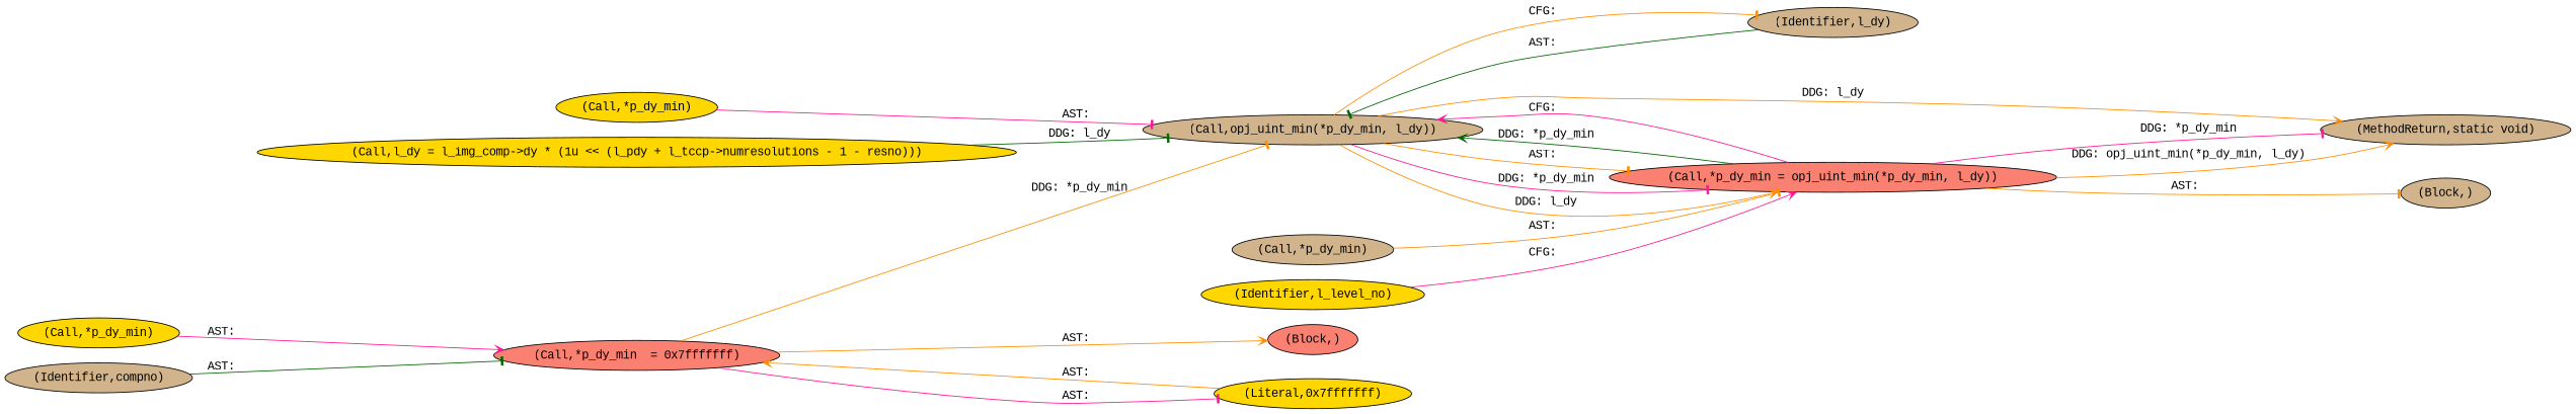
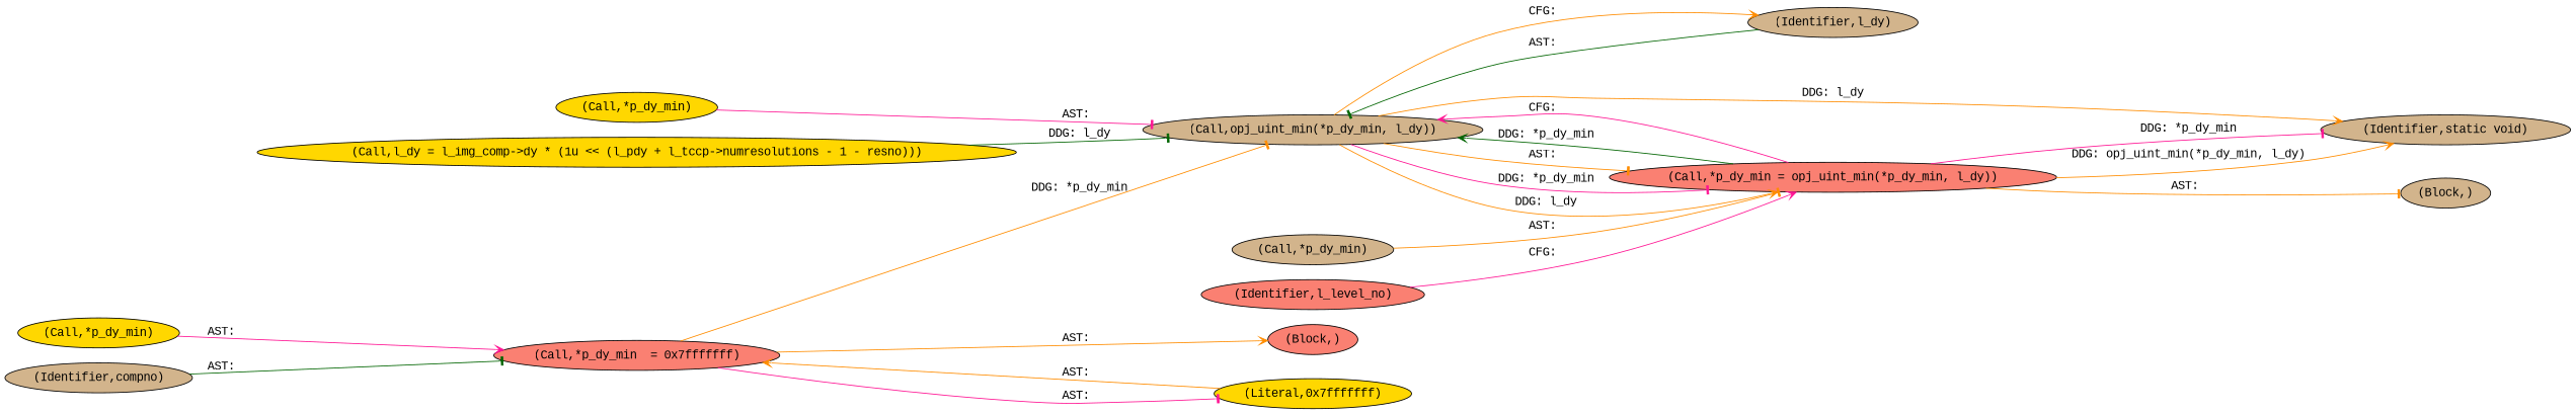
  digraph {
    fontname="Liberation Mono"
    rankdir=LR
    node [fillcolor=tan fontname="Liberation Mono" style=filled]
    edge [arrowhead=tee color=darkorange fontname="Liberation Mono"]
    n1 [fillcolor=salmon label="(Call,*p_dy_min  = 0x7fffffff)"]
    n2 [label="(Call,opj_uint_min(*p_dy_min, l_dy))"]
    n3 [fillcolor=salmon label="(Block,)"]
    n4 [fillcolor=gold label="(Literal,0x7fffffff)"]
-   n5 [label="(MethodReturn,static void)"]
+   n5 [label="(Identifier,static void)"]
    n6 [fillcolor=salmon label="(Call,*p_dy_min = opj_uint_min(*p_dy_min, l_dy))"]
    n7 [label="(Identifier,l_dy)"]
    n8 [label="(Block,)"]
    n9 [fillcolor=gold label="(Call,*p_dy_min)"]
    n10 [fillcolor=gold label="(Call,l_dy = l_img_comp->dy * (1u << (l_pdy + l_tccp->numresolutions - 1 - resno)))"]
    n11 [fillcolor=gold label="(Call,*p_dy_min)"]
    n12 [label="(Call,*p_dy_min)"]
    n13 [label="(Identifier,compno)"]
-   n14 [fillcolor=gold label="(Identifier,l_level_no)"]
+   n14 [fillcolor=salmon label="(Identifier,l_level_no)"]
    n1 -> n2 [label="DDG: *p_dy_min"]
    n1 -> n3 [arrowhead=vee label="AST: "]
    n1 -> n4 [color=deeppink label="AST: "]
    n2 -> n5 [arrowhead=vee label="DDG: l_dy"]
    n2 -> n6 [label="AST: "]
    n2 -> n6 [color=deeppink label="DDG: *p_dy_min"]
    n2 -> n6 [arrowhead=vee label="DDG: l_dy"]
-   n2 -> n7 [label="CFG: "]
+   n2 -> n7 [arrowhead=vee label="CFG: "]
    n4 -> n1 [arrowhead=vee label="AST: "]
    n6 -> n2 [arrowhead=vee color=deeppink label="CFG: "]
    n6 -> n2 [arrowhead=vee color=darkgreen label="DDG: *p_dy_min"]
    n6 -> n5 [arrowhead=vee label="DDG: opj_uint_min(*p_dy_min, l_dy)"]
    n6 -> n5 [color=deeppink label="DDG: *p_dy_min"]
    n6 -> n8 [label="AST: "]
    n7 -> n2 [color=darkgreen label="AST: "]
    n9 -> n2 [color=deeppink label="AST: "]
    n10 -> n2 [color=darkgreen label="DDG: l_dy"]
    n11 -> n1 [arrowhead=vee color=deeppink label="AST: "]
    n12 -> n6 [label="AST: "]
    n13 -> n1 [color=darkgreen label="AST: "]
    n14 -> n6 [arrowhead=vee color=deeppink label="CFG: "]
  }
